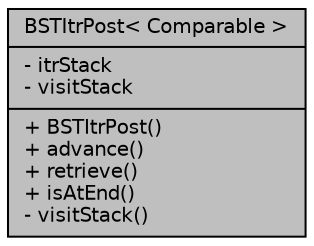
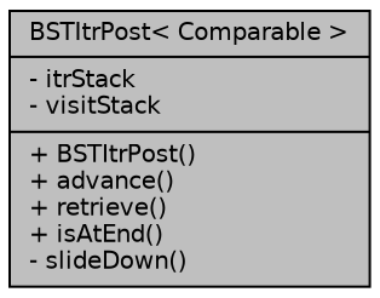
  digraph {
-   n1 [color=black fillcolor=grey75 fontcolor=black fontname=Helvetica fontsize=10 height=0.2 label="{BSTItrPost\< Comparable \>\n|- itrStack\l- visitStack\l|+ BSTItrPost()\l+ advance()\l+ retrieve()\l+ isAtEnd()\l- visitStack()\l}" shape=record style=filled width=0.4]
+   n1 [color=black fillcolor=grey75 fontcolor=black fontname=Helvetica fontsize=10 height=0.2 label="{BSTItrPost\< Comparable \>\n|- itrStack\l- visitStack\l|+ BSTItrPost()\l+ advance()\l+ retrieve()\l+ isAtEnd()\l- slideDown()\l}" shape=record style=filled width=0.4]
  }
